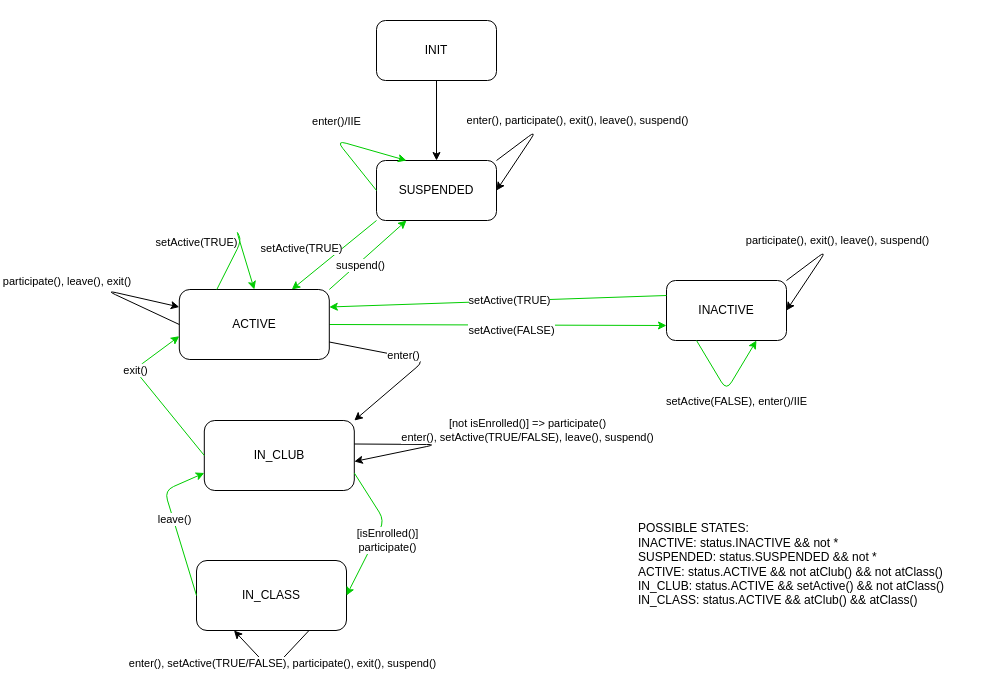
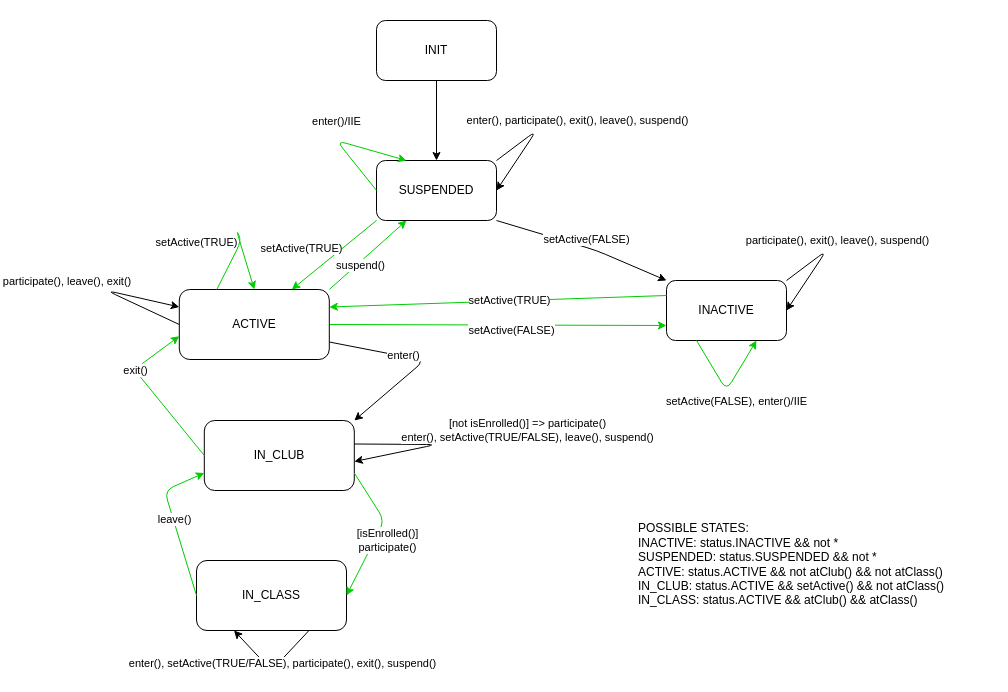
  <mxCell id="0" />
  <mxCell id="1" parent="0" />
  <mxCell id="2" value="INIT" style="rounded=1;whiteSpace=wrap;html=1;" parent="1" vertex="1"><mxGeometry x="290" y="20" width="120" height="60" as="geometry" /></mxCell>
  <mxCell id="3" value="SUSPENDED" style="rounded=1;whiteSpace=wrap;html=1;" parent="1" vertex="1"><mxGeometry x="290" y="160" width="120" height="60" as="geometry" /></mxCell>
  <mxCell id="4" value="INACTIVE" style="rounded=1;whiteSpace=wrap;html=1;" parent="1" vertex="1"><mxGeometry x="580" y="280" width="120" height="60" as="geometry" /></mxCell>
  <mxCell id="5" value="" style="endArrow=classic;html=1;entryX=0.5;entryY=0;entryDx=0;entryDy=0;exitX=0.5;exitY=1;exitDx=0;exitDy=0;" parent="1" source="2" target="3" edge="1"><mxGeometry width="50" height="50" relative="1" as="geometry"><mxPoint x="340" y="390" as="sourcePoint" /><mxPoint x="390" y="340" as="targetPoint" /></mxGeometry></mxCell>
  <mxCell id="6" value="&lt;br&gt;POSSIBLE STATES:&lt;br&gt;INACTIVE: status.INACTIVE &amp;amp;&amp;amp; not *&lt;br&gt;SUSPENDED: status.SUSPENDED &amp;amp;&amp;amp; not *&lt;br&gt;ACTIVE: status.ACTIVE &amp;amp;&amp;amp; not atClub() &amp;amp;&amp;amp; not atClass()&lt;br&gt;IN_CLUB: status.ACTIVE &amp;amp;&amp;amp; setActive() &amp;amp;&amp;amp; not atClass()&lt;br&gt;IN_CLASS: status.ACTIVE &amp;amp;&amp;amp; atClub() &amp;amp;&amp;amp; atClass()" style="text;html=1;strokeColor=none;fillColor=none;align=left;verticalAlign=top;whiteSpace=wrap;rounded=0;" parent="1" vertex="1"><mxGeometry x="550" y="500" width="350" height="146" as="geometry" /></mxCell>
  <mxCell id="7" value="" style="endArrow=classic;html=1;exitX=1;exitY=0;exitDx=0;exitDy=0;entryX=1;entryY=0.5;entryDx=0;entryDy=0;" parent="1" source="3" target="3" edge="1"><mxGeometry width="50" height="50" relative="1" as="geometry"><mxPoint x="460" y="180" as="sourcePoint" /><mxPoint x="510" y="130" as="targetPoint" /><Array as="points"><mxPoint x="450" y="130" /></Array></mxGeometry></mxCell>
  <mxCell id="8" value="enter(), participate(), exit(), leave(), suspend()" style="edgeLabel;html=1;align=center;verticalAlign=middle;resizable=0;points=[];" parent="7" vertex="1" connectable="0"><mxGeometry x="0.028" y="2" relative="1" as="geometry"><mxPoint x="45.55" y="-21.93" as="offset" /></mxGeometry></mxCell>
  <mxCell id="9" value="" style="endArrow=classic;html=1;exitX=1;exitY=0;exitDx=0;exitDy=0;entryX=1;entryY=0.5;entryDx=0;entryDy=0;" parent="1" edge="1"><mxGeometry width="50" height="50" relative="1" as="geometry"><mxPoint x="700" y="280" as="sourcePoint" /><mxPoint x="700" y="310" as="targetPoint" /><Array as="points"><mxPoint x="740" y="250" /></Array></mxGeometry></mxCell>
  <mxCell id="10" value="participate(), exit(), leave(), suspend()" style="edgeLabel;html=1;align=center;verticalAlign=middle;resizable=0;points=[];" parent="9" vertex="1" connectable="0"><mxGeometry x="0.028" y="2" relative="1" as="geometry"><mxPoint x="15.55" y="-21.93" as="offset" /></mxGeometry></mxCell>
  <mxCell id="11" value="" style="endArrow=classic;html=1;exitX=0;exitY=1;exitDx=0;exitDy=0;entryX=0.75;entryY=0;entryDx=0;entryDy=0;strokeColor=#00CC00;" parent="1" source="3" target="19" edge="1"><mxGeometry width="50" height="50" relative="1" as="geometry"><mxPoint x="340" y="340" as="sourcePoint" /><mxPoint x="390" y="290" as="targetPoint" /><Array as="points" /></mxGeometry></mxCell>
  <mxCell id="12" value="setActive(TRUE)" style="edgeLabel;html=1;align=center;verticalAlign=middle;resizable=0;points=[];" parent="11" vertex="1" connectable="0"><mxGeometry x="-0.008" y="-1" relative="1" as="geometry"><mxPoint x="-32.85" y="-6.01" as="offset" /></mxGeometry></mxCell>
+ <mxCell id="13" value="" style="endArrow=classic;html=1;exitX=1;exitY=1;exitDx=0;exitDy=0;entryX=0;entryY=0;entryDx=0;entryDy=0;" parent="1" source="3" target="4" edge="1"><mxGeometry width="50" height="50" relative="1" as="geometry"><mxPoint x="340" y="340" as="sourcePoint" /><mxPoint x="390" y="290" as="targetPoint" /><Array as="points"><mxPoint x="510" y="250" /></Array></mxGeometry></mxCell>
+ <mxCell id="14" value="setActive(FALSE)" style="edgeLabel;html=1;align=center;verticalAlign=middle;resizable=0;points=[];" parent="13" vertex="1" connectable="0"><mxGeometry x="-0.138" y="-3" relative="1" as="geometry"><mxPoint x="16.15" y="-7.08" as="offset" /></mxGeometry></mxCell>
  <mxCell id="15" value="" style="endArrow=classic;html=1;exitX=1;exitY=0.5;exitDx=0;exitDy=0;entryX=0;entryY=0.75;entryDx=0;entryDy=0;strokeColor=#00CC00;" parent="1" source="19" target="4" edge="1"><mxGeometry width="50" height="50" relative="1" as="geometry"><mxPoint x="340" y="340" as="sourcePoint" /><mxPoint x="390" y="290" as="targetPoint" /><Array as="points" /></mxGeometry></mxCell>
  <mxCell id="16" value="setActive(FALSE)" style="edgeLabel;html=1;align=center;verticalAlign=middle;resizable=0;points=[];" parent="15" vertex="1" connectable="0"><mxGeometry x="0.219" y="2" relative="1" as="geometry"><mxPoint x="-24.37" y="7" as="offset" /></mxGeometry></mxCell>
  <mxCell id="17" value="" style="endArrow=classic;html=1;entryX=1;entryY=0.25;entryDx=0;entryDy=0;exitX=0;exitY=0.25;exitDx=0;exitDy=0;strokeColor=#00CC00;" parent="1" source="4" target="19" edge="1"><mxGeometry width="50" height="50" relative="1" as="geometry"><mxPoint x="340" y="340" as="sourcePoint" /><mxPoint x="390" y="290" as="targetPoint" /><Array as="points" /></mxGeometry></mxCell>
  <mxCell id="18" value="setActive(TRUE)" style="edgeLabel;html=1;align=center;verticalAlign=middle;resizable=0;points=[];" parent="17" vertex="1" connectable="0"><mxGeometry x="-0.244" relative="1" as="geometry"><mxPoint x="-30" as="offset" /></mxGeometry></mxCell>
  <mxCell id="19" value="ACTIVE" style="rounded=1;whiteSpace=wrap;html=1;" parent="1" vertex="1"><mxGeometry x="92.81" y="289" width="150" height="70" as="geometry" /></mxCell>
  <mxCell id="20" value="IN_CLUB" style="rounded=1;whiteSpace=wrap;html=1;" parent="1" vertex="1"><mxGeometry x="117.81" y="420" width="150" height="70" as="geometry" /></mxCell>
  <mxCell id="21" value="IN_CLASS" style="rounded=1;whiteSpace=wrap;html=1;" parent="1" vertex="1"><mxGeometry x="110" y="560" width="150" height="70" as="geometry" /></mxCell>
  <mxCell id="22" value="" style="endArrow=classic;html=1;entryX=1;entryY=0;entryDx=0;entryDy=0;exitX=1;exitY=0.75;exitDx=0;exitDy=0;" parent="1" source="19" target="20" edge="1"><mxGeometry width="50" height="50" relative="1" as="geometry"><mxPoint x="-72.19" y="309" as="sourcePoint" /><mxPoint x="-22.19" y="259" as="targetPoint" /><Array as="points"><mxPoint x="338" y="360" /></Array></mxGeometry></mxCell>
  <mxCell id="23" value="enter()" style="edgeLabel;html=1;align=center;verticalAlign=middle;resizable=0;points=[];" parent="22" vertex="1" connectable="0"><mxGeometry x="-0.203" y="1" relative="1" as="geometry"><mxPoint as="offset" /></mxGeometry></mxCell>
  <mxCell id="24" value="" style="endArrow=classic;html=1;exitX=0;exitY=0.5;exitDx=0;exitDy=0;entryX=0;entryY=0.667;entryDx=0;entryDy=0;entryPerimeter=0;strokeColor=#00CC00;" parent="1" source="20" target="19" edge="1"><mxGeometry width="50" height="50" relative="1" as="geometry"><mxPoint x="-72.19" y="309" as="sourcePoint" /><mxPoint x="-22.19" y="259" as="targetPoint" /><Array as="points"><mxPoint x="47.81" y="369" /></Array></mxGeometry></mxCell>
  <mxCell id="25" value="exit()" style="edgeLabel;html=1;align=center;verticalAlign=middle;resizable=0;points=[];" parent="24" vertex="1" connectable="0"><mxGeometry x="0.332" y="-1" relative="1" as="geometry"><mxPoint as="offset" /></mxGeometry></mxCell>
  <mxCell id="26" value="" style="endArrow=classic;html=1;entryX=1;entryY=0.5;entryDx=0;entryDy=0;exitX=1;exitY=0.75;exitDx=0;exitDy=0;strokeColor=#00CC00;" parent="1" source="20" target="21" edge="1"><mxGeometry width="50" height="50" relative="1" as="geometry"><mxPoint x="-72.19" y="309" as="sourcePoint" /><mxPoint x="-22.19" y="259" as="targetPoint" /><Array as="points"><mxPoint x="298" y="520" /></Array></mxGeometry></mxCell>
  <mxCell id="27" value="[isEnrolled()]&lt;br&gt;participate()" style="edgeLabel;html=1;align=center;verticalAlign=middle;resizable=0;points=[];" parent="26" vertex="1" connectable="0"><mxGeometry x="0.212" y="-1" relative="1" as="geometry"><mxPoint x="16.6" y="-6.16" as="offset" /></mxGeometry></mxCell>
  <mxCell id="28" value="" style="endArrow=classic;html=1;exitX=0;exitY=0.5;exitDx=0;exitDy=0;entryX=0;entryY=0.75;entryDx=0;entryDy=0;strokeColor=#00CC00;" parent="1" source="21" target="20" edge="1"><mxGeometry width="50" height="50" relative="1" as="geometry"><mxPoint x="-72.19" y="309" as="sourcePoint" /><mxPoint x="-22.19" y="259" as="targetPoint" /><Array as="points"><mxPoint x="78" y="490" /></Array></mxGeometry></mxCell>
  <mxCell id="29" value="leave()" style="edgeLabel;html=1;align=center;verticalAlign=middle;resizable=0;points=[];" parent="28" vertex="1" connectable="0"><mxGeometry x="0.043" y="-1" relative="1" as="geometry"><mxPoint as="offset" /></mxGeometry></mxCell>
  <mxCell id="30" value="" style="endArrow=classic;html=1;exitX=1;exitY=0.25;exitDx=0;exitDy=0;entryX=1;entryY=0.5;entryDx=0;entryDy=0;" parent="1" edge="1"><mxGeometry width="50" height="50" relative="1" as="geometry"><mxPoint x="267.81" y="443.5" as="sourcePoint" /><mxPoint x="267.81" y="461" as="targetPoint" /><Array as="points"><mxPoint x="350" y="444" /></Array></mxGeometry></mxCell>
  <mxCell id="31" value="[not isEnrolled()] =&amp;gt; participate()&lt;br&gt;enter(), setActive(TRUE/FALSE), leave(), suspend()" style="edgeLabel;html=1;align=center;verticalAlign=middle;resizable=0;points=[];" parent="30" vertex="1" connectable="0"><mxGeometry x="-0.135" y="1" relative="1" as="geometry"><mxPoint x="100.19" y="-12.94" as="offset" /></mxGeometry></mxCell>
  <mxCell id="32" value="" style="endArrow=classic;html=1;exitX=0;exitY=0.5;exitDx=0;exitDy=0;entryX=0;entryY=0.25;entryDx=0;entryDy=0;" parent="1" source="19" target="19" edge="1"><mxGeometry width="50" height="50" relative="1" as="geometry"><mxPoint x="-20" y="280" as="sourcePoint" /><mxPoint x="30" y="230" as="targetPoint" /><Array as="points"><mxPoint x="20" y="290" /></Array></mxGeometry></mxCell>
  <mxCell id="33" value="&amp;nbsp;participate(), leave(), exit()" style="edgeLabel;html=1;align=center;verticalAlign=middle;resizable=0;points=[];" parent="32" vertex="1" connectable="0"><mxGeometry x="-0.091" y="-1" relative="1" as="geometry"><mxPoint x="-51.24" y="-12.85" as="offset" /></mxGeometry></mxCell>
  <mxCell id="34" value="" style="endArrow=classic;html=1;exitX=0.75;exitY=1;exitDx=0;exitDy=0;entryX=0.25;entryY=1;entryDx=0;entryDy=0;" parent="1" source="21" target="21" edge="1"><mxGeometry width="50" height="50" relative="1" as="geometry"><mxPoint x="340" y="410" as="sourcePoint" /><mxPoint x="390" y="360" as="targetPoint" /><Array as="points"><mxPoint x="185" y="670" /></Array></mxGeometry></mxCell>
  <mxCell id="35" value="enter(), setActive(TRUE/FALSE), participate(), exit(), suspend()" style="edgeLabel;html=1;align=center;verticalAlign=middle;resizable=0;points=[];" parent="34" vertex="1" connectable="0"><mxGeometry x="-0.23" y="3" relative="1" as="geometry"><mxPoint as="offset" /></mxGeometry></mxCell>
  <mxCell id="36" value="" style="endArrow=classic;html=1;entryX=0.25;entryY=1;entryDx=0;entryDy=0;exitX=1;exitY=0;exitDx=0;exitDy=0;strokeColor=#00CC00;" parent="1" source="19" target="3" edge="1"><mxGeometry width="50" height="50" relative="1" as="geometry"><mxPoint x="340" y="460" as="sourcePoint" /><mxPoint x="390" y="410" as="targetPoint" /></mxGeometry></mxCell>
  <mxCell id="37" value="suspend()" style="edgeLabel;html=1;align=center;verticalAlign=middle;resizable=0;points=[];" parent="36" vertex="1" connectable="0"><mxGeometry x="-0.244" y="-2" relative="1" as="geometry"><mxPoint as="offset" /></mxGeometry></mxCell>
  <mxCell id="38" style="rounded=0;orthogonalLoop=1;jettySize=auto;html=1;entryX=0.75;entryY=1;entryDx=0;entryDy=0;strokeColor=#00CC00;" parent="1" source="4" target="4" edge="1"><mxGeometry relative="1" as="geometry" /></mxCell>
  <mxCell id="39" value="" style="endArrow=classic;html=1;strokeColor=#00CC00;exitX=0.25;exitY=1;exitDx=0;exitDy=0;entryX=0.75;entryY=1;entryDx=0;entryDy=0;" parent="1" source="4" target="4" edge="1"><mxGeometry width="50" height="50" relative="1" as="geometry"><mxPoint x="670" y="440" as="sourcePoint" /><mxPoint x="660" y="450" as="targetPoint" /><Array as="points"><mxPoint x="640" y="390" /></Array></mxGeometry></mxCell>
  <mxCell id="40" value="setActive(FALSE), enter()/IIE" style="edgeLabel;html=1;align=center;verticalAlign=middle;resizable=0;points=[];" parent="39" vertex="1" connectable="0"><mxGeometry x="-0.097" y="14" relative="1" as="geometry"><mxPoint y="21.76" as="offset" /></mxGeometry></mxCell>
  <mxCell id="41" value="" style="endArrow=classic;html=1;strokeColor=#00CC00;exitX=0.25;exitY=0;exitDx=0;exitDy=0;entryX=0.5;entryY=0;entryDx=0;entryDy=0;" parent="1" source="19" target="19" edge="1"><mxGeometry width="50" height="50" relative="1" as="geometry"><mxPoint x="40" y="150" as="sourcePoint" /><mxPoint x="100" y="150" as="targetPoint" /><Array as="points"><mxPoint x="155" y="240" /><mxPoint x="150" y="230" /></Array></mxGeometry></mxCell>
  <mxCell id="42" value="setActive(TRUE)" style="edgeLabel;html=1;align=center;verticalAlign=middle;resizable=0;points=[];" parent="41" vertex="1" connectable="0"><mxGeometry x="-0.097" y="14" relative="1" as="geometry"><mxPoint x="-31.22" y="-1.63" as="offset" /></mxGeometry></mxCell>
  <mxCell id="43" value="" style="endArrow=classic;html=1;strokeColor=#00CC00;exitX=0;exitY=0.5;exitDx=0;exitDy=0;entryX=0.25;entryY=0;entryDx=0;entryDy=0;" parent="1" source="3" target="3" edge="1"><mxGeometry width="50" height="50" relative="1" as="geometry"><mxPoint x="190" y="70" as="sourcePoint" /><mxPoint x="250" y="70" as="targetPoint" /><Array as="points"><mxPoint x="250" y="140" /></Array></mxGeometry></mxCell>
  <mxCell id="44" value="enter()/IIE" style="edgeLabel;html=1;align=center;verticalAlign=middle;resizable=0;points=[];" parent="43" vertex="1" connectable="0"><mxGeometry x="-0.097" y="14" relative="1" as="geometry"><mxPoint x="9.66" y="-30.33" as="offset" /></mxGeometry></mxCell>
